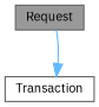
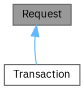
  digraph {
    fontname="IBM Plex Sans"
    node [color=gray40 fontname="IBM Plex Sans" fontsize=10 shape=box style=filled]
    n1 [fillcolor=grey60 fontcolor=black height=0.2 label=Request width=0.4]
    n2 [fillcolor=white height=0.2 label=Transaction width=0.4]
-   n2 -> n1 [color=steelblue1 dir=back fontname="IBM Plex Sans" fontsize=10 labelfontname=Helvetica labelfontsize=10 style=solid]
+   n1 -> n2 [color=steelblue1 dir=back fontname="IBM Plex Sans" fontsize=10 labelfontname=Helvetica labelfontsize=10 style=solid]
  }
